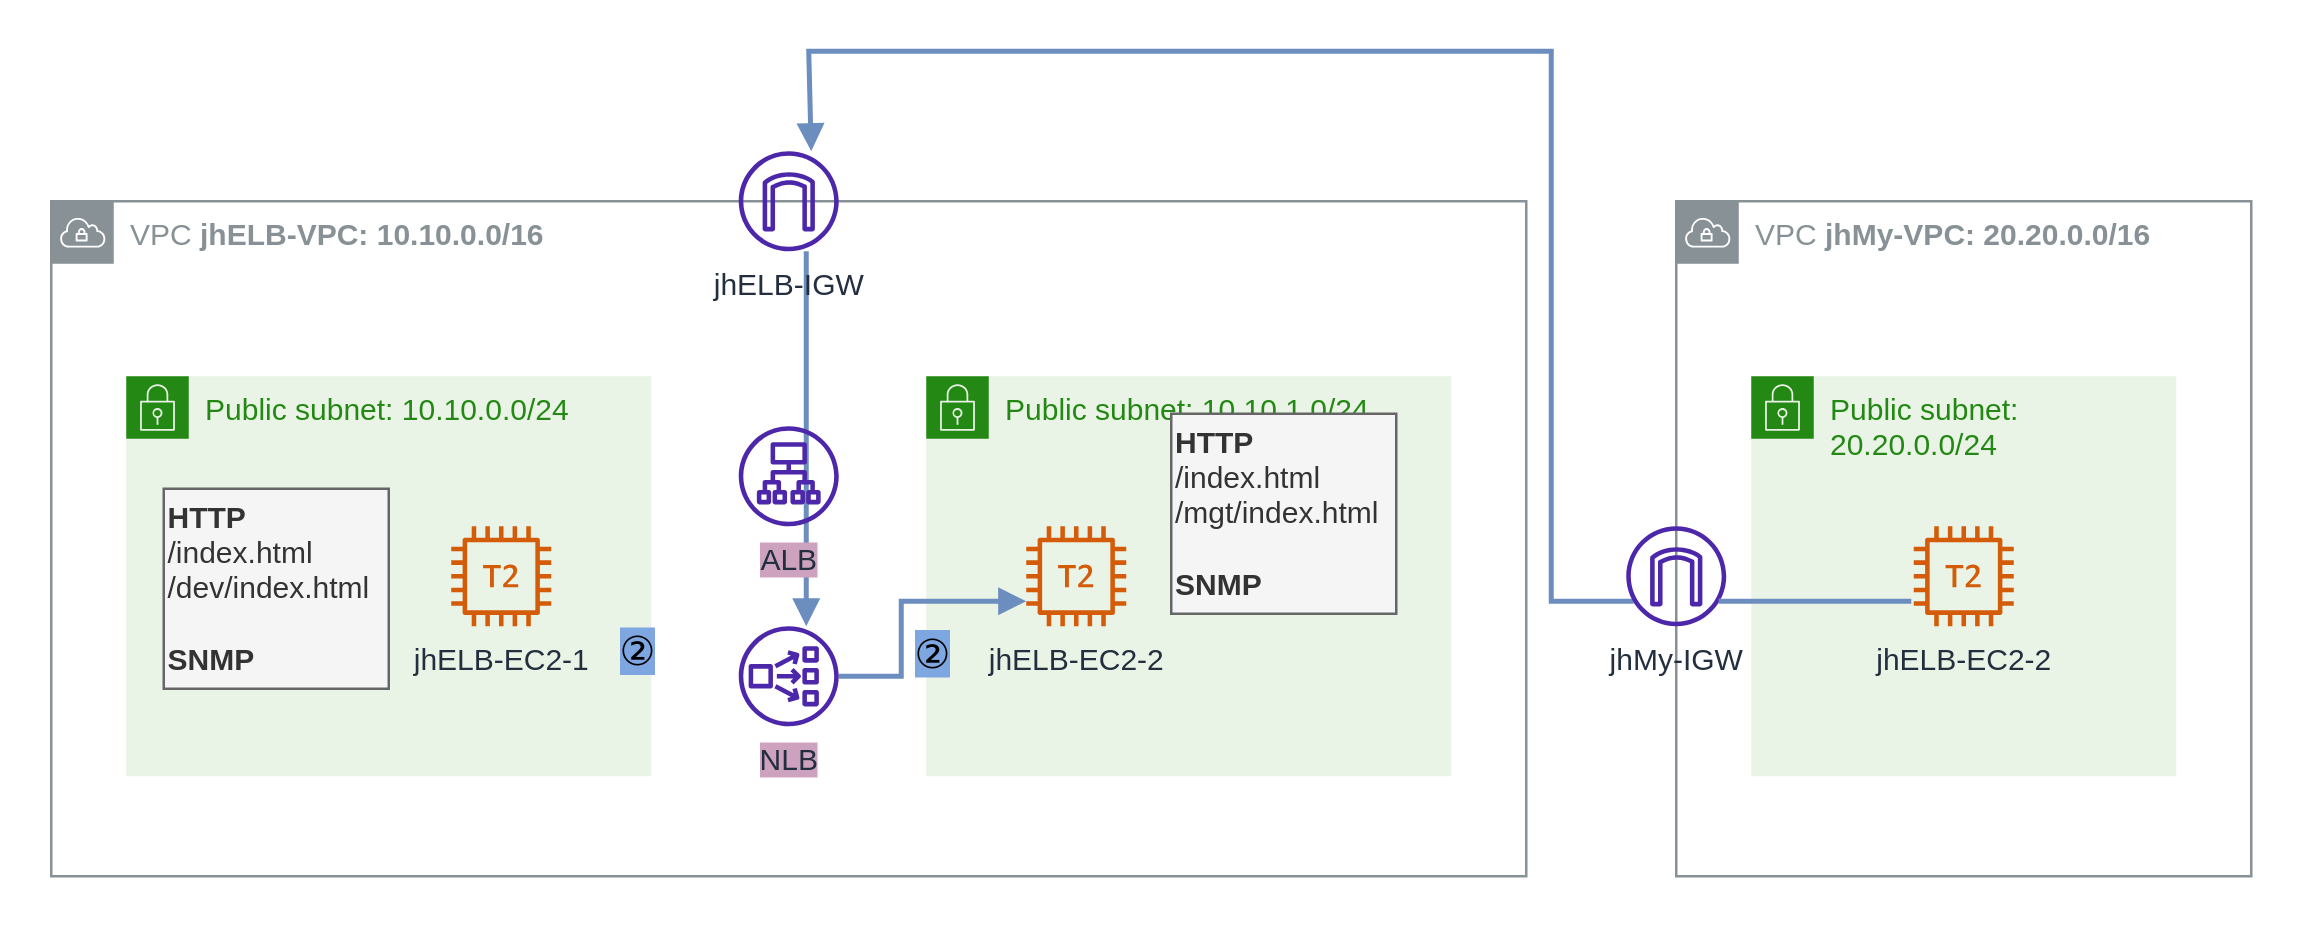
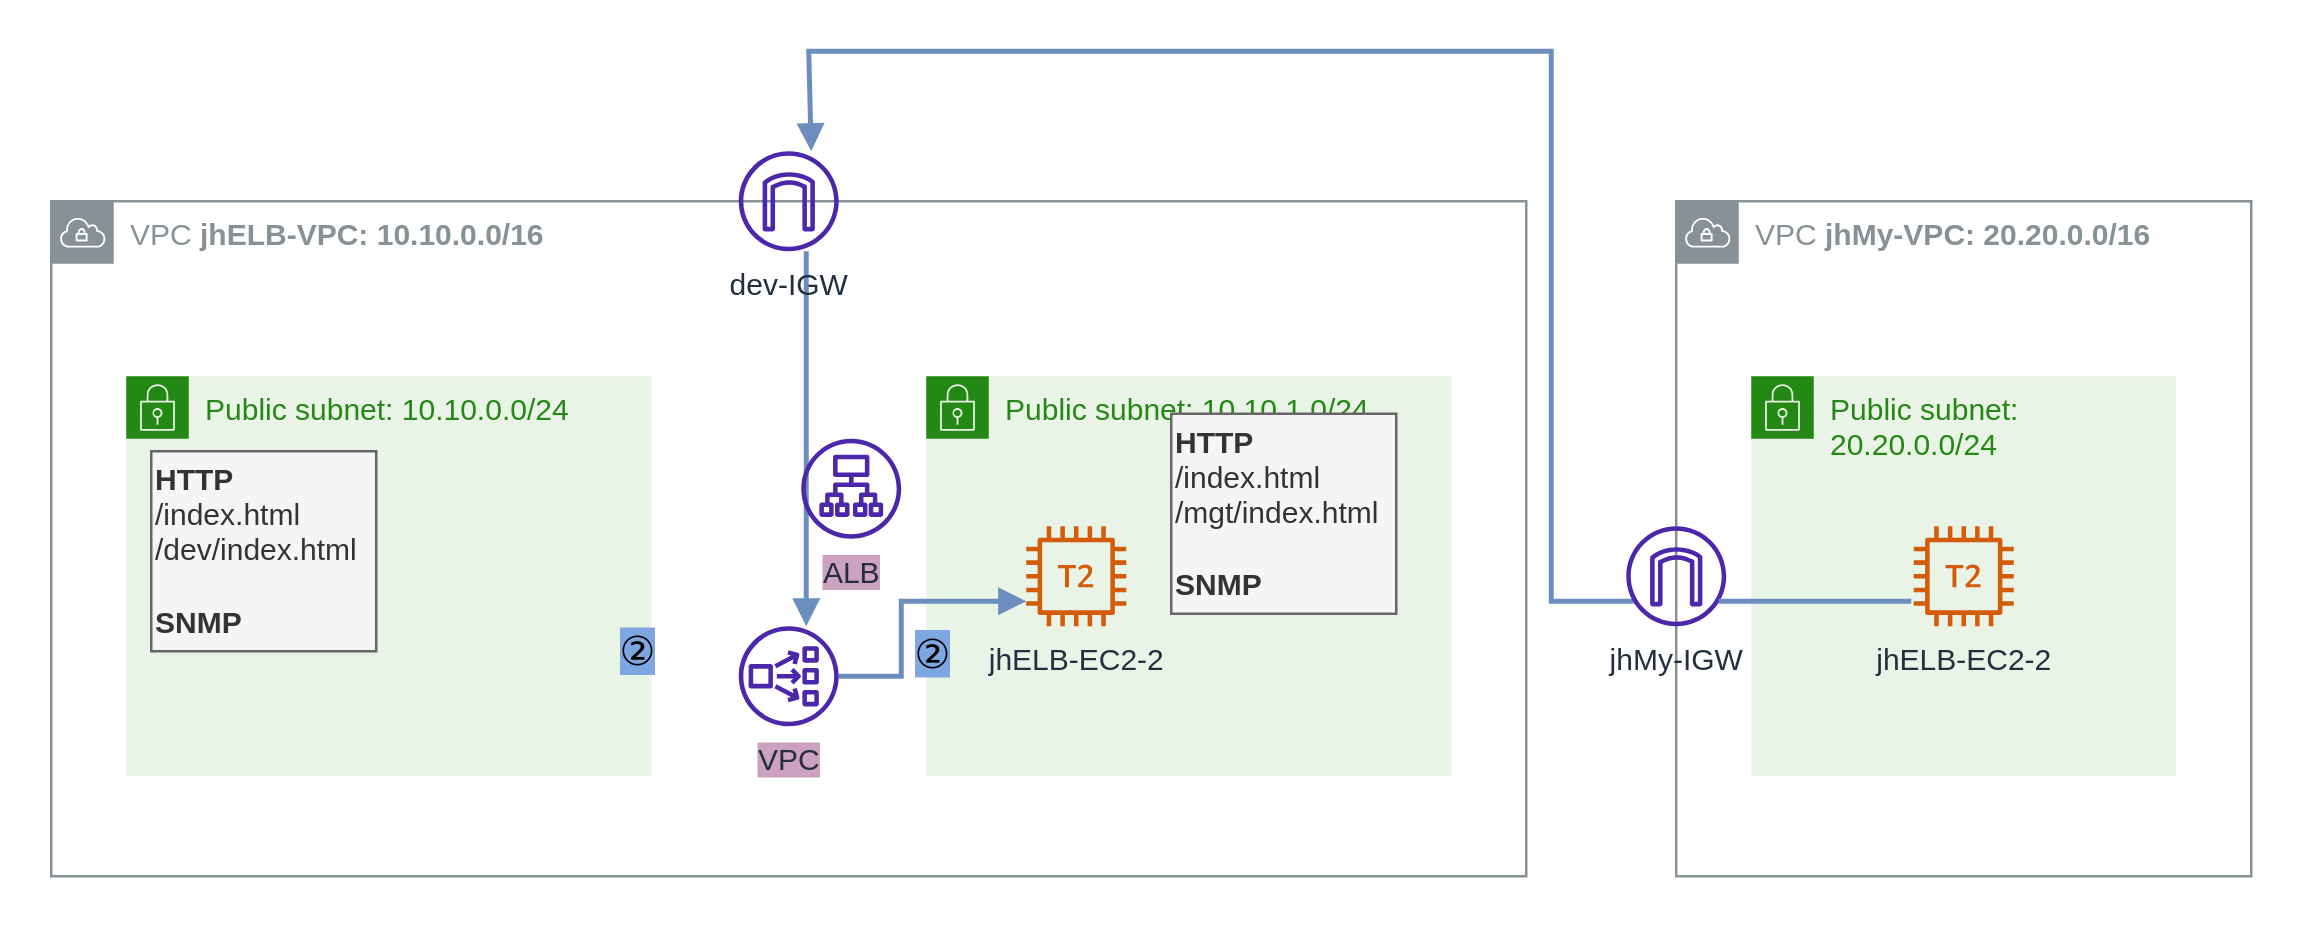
  <mxCell id="0" />
  <mxCell id="1" parent="0" />
  <mxCell id="2" value="VPC &lt;b&gt;jhELB-VPC: 10.10.0.0/16&lt;/b&gt;" style="sketch=0;outlineConnect=0;gradientColor=none;html=1;whiteSpace=wrap;fontSize=12;fontStyle=0;shape=mxgraph.aws4.group;grIcon=mxgraph.aws4.group_vpc;strokeColor=#879196;fillColor=none;verticalAlign=top;align=left;spacingLeft=30;fontColor=#879196;dashed=0;" parent="1" vertex="1"><mxGeometry x="20" y="80" width="590" height="270" as="geometry" /></mxCell>
  <mxCell id="3" value="Public subnet: 10.10.0.0/24" style="points=[[0,0],[0.25,0],[0.5,0],[0.75,0],[1,0],[1,0.25],[1,0.5],[1,0.75],[1,1],[0.75,1],[0.5,1],[0.25,1],[0,1],[0,0.75],[0,0.5],[0,0.25]];outlineConnect=0;gradientColor=none;html=1;whiteSpace=wrap;fontSize=12;fontStyle=0;container=1;pointerEvents=0;collapsible=0;recursiveResize=0;shape=mxgraph.aws4.group;grIcon=mxgraph.aws4.group_security_group;grStroke=0;strokeColor=#248814;fillColor=#E9F3E6;verticalAlign=top;align=left;spacingLeft=30;fontColor=#248814;dashed=0;" parent="1" vertex="1"><mxGeometry x="50" y="150" width="210" height="160" as="geometry" /></mxCell>
- <mxCell id="4" value="jhELB-EC2-1" style="sketch=0;outlineConnect=0;fontColor=#232F3E;gradientColor=none;fillColor=#D45B07;strokeColor=none;dashed=0;verticalLabelPosition=bottom;verticalAlign=top;align=center;html=1;fontSize=12;fontStyle=0;aspect=fixed;pointerEvents=1;shape=mxgraph.aws4.t2_instance;" parent="3" vertex="1"><mxGeometry x="130" y="60" width="40" height="40" as="geometry" /></mxCell>
- <mxCell id="5" value="&lt;b&gt;HTTP&lt;/b&gt;&lt;br&gt;/index.html&lt;br&gt;/dev/index.html&lt;br&gt;&lt;br&gt;&lt;b&gt;SNMP&lt;/b&gt;" style="text;html=1;strokeColor=#666666;fillColor=#f5f5f5;align=left;verticalAlign=middle;whiteSpace=wrap;rounded=0;fontColor=#333333;" parent="1" vertex="1"><mxGeometry x="65" y="195" width="90" height="80" as="geometry" /></mxCell>
+ <mxCell id="5" value="&lt;b&gt;HTTP&lt;/b&gt;&lt;br&gt;/index.html&lt;br&gt;/dev/index.html&lt;br&gt;&lt;br&gt;&lt;b&gt;SNMP&lt;/b&gt;" style="text;html=1;strokeColor=#666666;fillColor=#f5f5f5;align=left;verticalAlign=middle;whiteSpace=wrap;rounded=0;fontColor=#333333;" parent="1" vertex="1"><mxGeometry x="60" y="180" width="90" height="80" as="geometry" /></mxCell>
  <mxCell id="6" value="Public subnet: 10.10.1.0/24" style="points=[[0,0],[0.25,0],[0.5,0],[0.75,0],[1,0],[1,0.25],[1,0.5],[1,0.75],[1,1],[0.75,1],[0.5,1],[0.25,1],[0,1],[0,0.75],[0,0.5],[0,0.25]];outlineConnect=0;gradientColor=none;html=1;whiteSpace=wrap;fontSize=12;fontStyle=0;container=1;pointerEvents=0;collapsible=0;recursiveResize=0;shape=mxgraph.aws4.group;grIcon=mxgraph.aws4.group_security_group;grStroke=0;strokeColor=#248814;fillColor=#E9F3E6;verticalAlign=top;align=left;spacingLeft=30;fontColor=#248814;dashed=0;" parent="1" vertex="1"><mxGeometry x="370" y="150" width="210" height="160" as="geometry" /></mxCell>
  <mxCell id="7" value="jhELB-EC2-2" style="sketch=0;outlineConnect=0;fontColor=#232F3E;gradientColor=none;fillColor=#D45B07;strokeColor=none;dashed=0;verticalLabelPosition=bottom;verticalAlign=top;align=center;html=1;fontSize=12;fontStyle=0;aspect=fixed;pointerEvents=1;shape=mxgraph.aws4.t2_instance;" parent="6" vertex="1"><mxGeometry x="40" y="60" width="40" height="40" as="geometry" /></mxCell>
  <mxCell id="8" value="②" style="text;html=1;strokeColor=none;fillColor=none;align=center;verticalAlign=middle;whiteSpace=wrap;rounded=0;fontSize=16;labelBackgroundColor=#7EA6E0;" parent="6" vertex="1"><mxGeometry x="-17" y="98" width="40" height="25" as="geometry" /></mxCell>
  <mxCell id="9" value="&lt;b&gt;HTTP&lt;/b&gt;&lt;br&gt;/index.html&lt;br&gt;/mgt/index.html&lt;br&gt;&lt;br&gt;&lt;b&gt;SNMP&lt;/b&gt;" style="text;html=1;strokeColor=#666666;fillColor=#f5f5f5;align=left;verticalAlign=middle;whiteSpace=wrap;rounded=0;fontColor=#333333;" parent="1" vertex="1"><mxGeometry x="468" y="165" width="90" height="80" as="geometry" /></mxCell>
  <mxCell id="10" value="VPC &lt;b&gt;jhMy-VPC: 20.20.0.0/16&lt;/b&gt;" style="sketch=0;outlineConnect=0;gradientColor=none;html=1;whiteSpace=wrap;fontSize=12;fontStyle=0;shape=mxgraph.aws4.group;grIcon=mxgraph.aws4.group_vpc;strokeColor=#879196;fillColor=none;verticalAlign=top;align=left;spacingLeft=30;fontColor=#879196;dashed=0;" parent="1" vertex="1"><mxGeometry x="670" y="80" width="230" height="270" as="geometry" /></mxCell>
  <mxCell id="11" value="Public subnet: 20.20.0.0/24" style="points=[[0,0],[0.25,0],[0.5,0],[0.75,0],[1,0],[1,0.25],[1,0.5],[1,0.75],[1,1],[0.75,1],[0.5,1],[0.25,1],[0,1],[0,0.75],[0,0.5],[0,0.25]];outlineConnect=0;gradientColor=none;html=1;whiteSpace=wrap;fontSize=12;fontStyle=0;container=1;pointerEvents=0;collapsible=0;recursiveResize=0;shape=mxgraph.aws4.group;grIcon=mxgraph.aws4.group_security_group;grStroke=0;strokeColor=#248814;fillColor=#E9F3E6;verticalAlign=top;align=left;spacingLeft=30;fontColor=#248814;dashed=0;" parent="1" vertex="1"><mxGeometry x="700" y="150" width="170" height="160" as="geometry" /></mxCell>
  <mxCell id="12" value="jhELB-EC2-2" style="sketch=0;outlineConnect=0;fontColor=#232F3E;gradientColor=none;fillColor=#D45B07;strokeColor=none;dashed=0;verticalLabelPosition=bottom;verticalAlign=top;align=center;html=1;fontSize=12;fontStyle=0;aspect=fixed;pointerEvents=1;shape=mxgraph.aws4.t2_instance;" parent="11" vertex="1"><mxGeometry x="65" y="60" width="40" height="40" as="geometry" /></mxCell>
  <mxCell id="13" style="edgeStyle=orthogonalEdgeStyle;rounded=0;orthogonalLoop=1;jettySize=auto;html=1;strokeColor=#6c8ebf;strokeWidth=2;endArrow=block;endFill=1;fillColor=#dae8fc;" parent="1" edge="1"><mxGeometry relative="1" as="geometry"><mxPoint x="322" y="100" as="sourcePoint" /><mxPoint x="322" y="250" as="targetPoint" /></mxGeometry></mxCell>
- <mxCell id="14" value="jhELB-IGW" style="sketch=0;outlineConnect=0;fontColor=#232F3E;gradientColor=none;fillColor=#4D27AA;strokeColor=none;dashed=0;verticalLabelPosition=bottom;verticalAlign=top;align=center;html=1;fontSize=12;fontStyle=0;aspect=fixed;pointerEvents=1;shape=mxgraph.aws4.internet_gateway;" parent="1" vertex="1"><mxGeometry x="295" y="60" width="40" height="40" as="geometry" /></mxCell>
+ <mxCell id="14" value="dev-IGW" style="sketch=0;outlineConnect=0;fontColor=#232F3E;gradientColor=none;fillColor=#4D27AA;strokeColor=none;dashed=0;verticalLabelPosition=bottom;verticalAlign=top;align=center;html=1;fontSize=12;fontStyle=0;aspect=fixed;pointerEvents=1;shape=mxgraph.aws4.internet_gateway;" parent="1" vertex="1"><mxGeometry x="295" y="60" width="40" height="40" as="geometry" /></mxCell>
  <mxCell id="15" style="edgeStyle=orthogonalEdgeStyle;rounded=0;orthogonalLoop=1;jettySize=auto;html=1;strokeColor=#6c8ebf;strokeWidth=2;endArrow=block;endFill=1;endSize=6;fillColor=#dae8fc;" parent="1" edge="1"><mxGeometry relative="1" as="geometry"><mxPoint x="653" y="240" as="sourcePoint" /><mxPoint x="324" y="60" as="targetPoint" /><Array as="points"><mxPoint x="620" y="240" /><mxPoint x="620" y="20" /><mxPoint x="323" y="20" /></Array></mxGeometry></mxCell>
  <mxCell id="16" value="jhMy-IGW" style="sketch=0;outlineConnect=0;fontColor=#232F3E;gradientColor=none;fillColor=#4D27AA;strokeColor=none;dashed=0;verticalLabelPosition=bottom;verticalAlign=top;align=center;html=1;fontSize=12;fontStyle=0;aspect=fixed;pointerEvents=1;shape=mxgraph.aws4.internet_gateway;" parent="1" vertex="1"><mxGeometry x="650" y="210" width="40" height="40" as="geometry" /></mxCell>
  <mxCell id="17" style="edgeStyle=orthogonalEdgeStyle;rounded=0;orthogonalLoop=1;jettySize=auto;html=1;strokeColor=#6c8ebf;strokeWidth=2;endArrow=block;endFill=1;fillColor=#dae8fc;" parent="1" source="18" target="7" edge="1"><mxGeometry relative="1" as="geometry"><Array as="points"><mxPoint x="360" y="270" /><mxPoint x="360" y="240" /></Array></mxGeometry></mxCell>
- <mxCell id="18" value="NLB" style="sketch=0;outlineConnect=0;fontColor=#232F3E;gradientColor=none;fillColor=#4D27AA;strokeColor=none;dashed=0;verticalLabelPosition=bottom;verticalAlign=top;align=center;html=1;fontSize=12;fontStyle=0;aspect=fixed;pointerEvents=1;shape=mxgraph.aws4.network_load_balancer;labelBackgroundColor=#CDA2BE;" parent="1" vertex="1"><mxGeometry x="295" y="250" width="40" height="40" as="geometry" /></mxCell>
- <mxCell id="19" value="ALB" style="sketch=0;outlineConnect=0;fontColor=#232F3E;gradientColor=none;fillColor=#4D27AA;strokeColor=none;dashed=0;verticalLabelPosition=bottom;verticalAlign=top;align=center;html=1;fontSize=12;fontStyle=0;aspect=fixed;pointerEvents=1;shape=mxgraph.aws4.application_load_balancer;labelBackgroundColor=#CDA2BE;" parent="1" vertex="1"><mxGeometry x="295" y="170" width="40" height="40" as="geometry" /></mxCell>
+ <mxCell id="18" value="VPC" style="sketch=0;outlineConnect=0;fontColor=#232F3E;gradientColor=none;fillColor=#4D27AA;strokeColor=none;dashed=0;verticalLabelPosition=bottom;verticalAlign=top;align=center;html=1;fontSize=12;fontStyle=0;aspect=fixed;pointerEvents=1;shape=mxgraph.aws4.network_load_balancer;labelBackgroundColor=#CDA2BE;" parent="1" vertex="1"><mxGeometry x="295" y="250" width="40" height="40" as="geometry" /></mxCell>
+ <mxCell id="19" value="ALB" style="sketch=0;outlineConnect=0;fontColor=#232F3E;gradientColor=none;fillColor=#4D27AA;strokeColor=none;dashed=0;verticalLabelPosition=bottom;verticalAlign=top;align=center;html=1;fontSize=12;fontStyle=0;aspect=fixed;pointerEvents=1;shape=mxgraph.aws4.application_load_balancer;labelBackgroundColor=#CDA2BE;" parent="1" vertex="1"><mxGeometry x="320" y="175" width="40" height="40" as="geometry" /></mxCell>
  <mxCell id="20" style="edgeStyle=orthogonalEdgeStyle;rounded=0;orthogonalLoop=1;jettySize=auto;html=1;endArrow=none;endFill=0;strokeWidth=2;fillColor=#dae8fc;strokeColor=#6c8ebf;" parent="1" edge="1"><mxGeometry relative="1" as="geometry"><mxPoint x="764" y="240" as="sourcePoint" /><mxPoint x="687" y="240" as="targetPoint" /></mxGeometry></mxCell>
  <mxCell id="21" value="②" style="text;html=1;strokeColor=none;fillColor=none;align=center;verticalAlign=middle;whiteSpace=wrap;rounded=0;fontSize=16;labelBackgroundColor=#7EA6E0;" parent="1" vertex="1"><mxGeometry x="235" y="247" width="40" height="25" as="geometry" /></mxCell>
